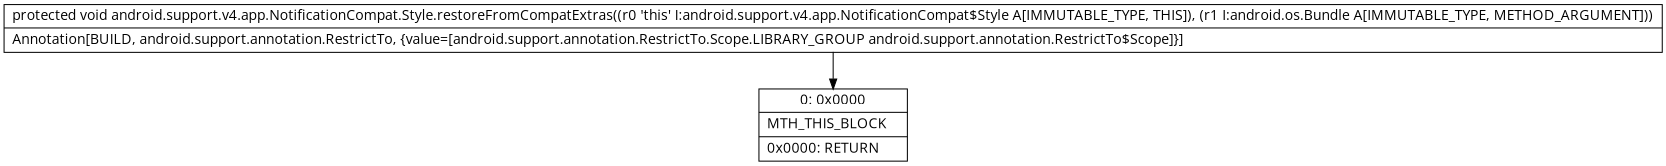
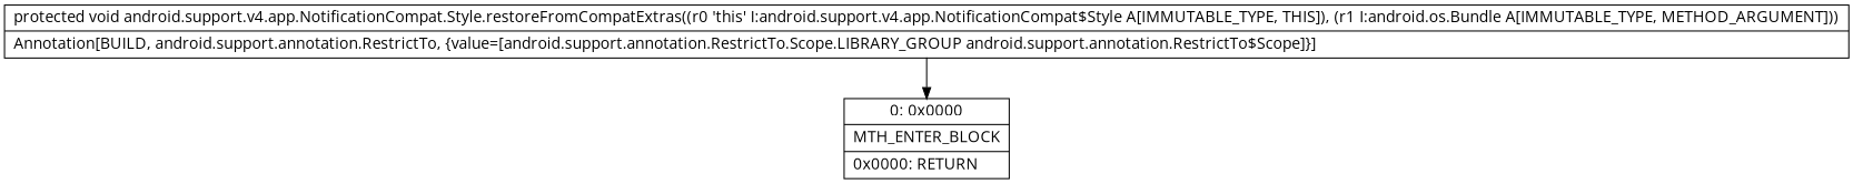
  digraph {
    fontname="Open Sans"
    node [shape=record fontname="Open Sans"]
-   n1 [label="{0\:\ 0x0000|MTH_THIS_BLOCK\l|0x0000: RETURN   \l}"]
+   n1 [label="{0\:\ 0x0000|MTH_ENTER_BLOCK\l|0x0000: RETURN   \l}"]
    n2 [label="{protected void android.support.v4.app.NotificationCompat.Style.restoreFromCompatExtras((r0 'this' I:android.support.v4.app.NotificationCompat$Style A[IMMUTABLE_TYPE, THIS]), (r1 I:android.os.Bundle A[IMMUTABLE_TYPE, METHOD_ARGUMENT]))  | Annotation[BUILD, android.support.annotation.RestrictTo, \{value=[android.support.annotation.RestrictTo.Scope.LIBRARY_GROUP android.support.annotation.RestrictTo$Scope]\}]\l}"]
    n2 -> n1 [fontname="Open Sans"]
  }
